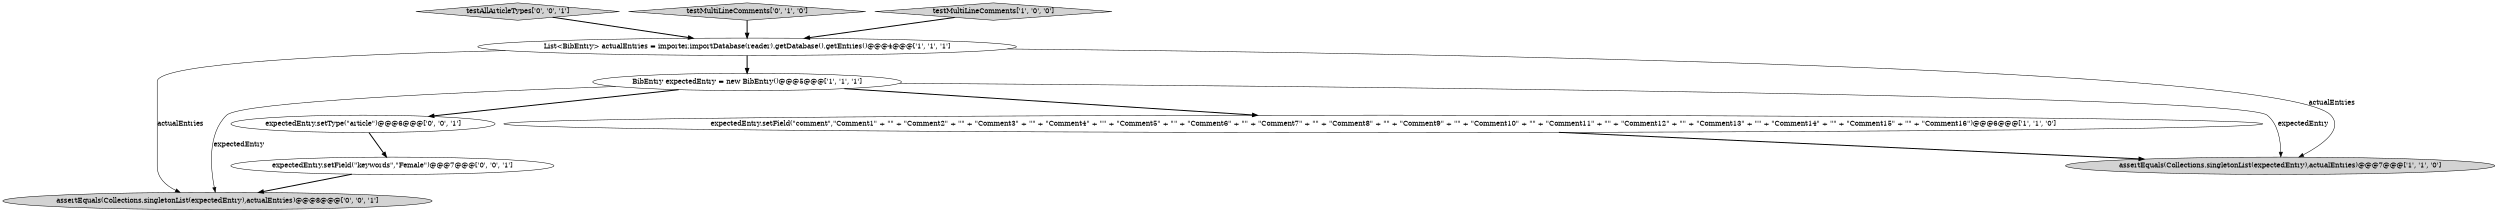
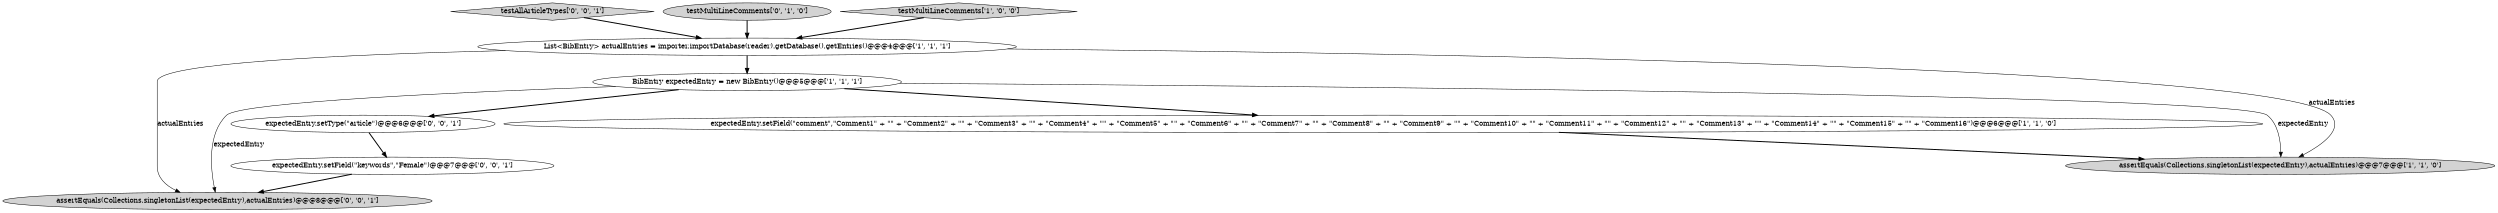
  digraph {
    node [fillcolor=white shape=ellipse style=filled]
    edge [style=bold]
    n1 [label="expectedEntry.setField(\"comment\",\"Comment1\" + \"\" + \"Comment2\" + \"\" + \"Comment3\" + \"\" + \"Comment4\" + \"\" + \"Comment5\" + \"\" + \"Comment6\" + \"\" + \"Comment7\" + \"\" + \"Comment8\" + \"\" + \"Comment9\" + \"\" + \"Comment10\" + \"\" + \"Comment11\" + \"\" + \"Comment12\" + \"\" + \"Comment13\" + \"\" + \"Comment14\" + \"\" + \"Comment15\" + \"\" + \"Comment16\")@@@6@@@['1', '1', '0']"]
    n2 [fillcolor=lightgray label="assertEquals(Collections.singletonList(expectedEntry),actualEntries)@@@7@@@['1', '1', '0']"]
    n3 [fillcolor=lightgray label="assertEquals(Collections.singletonList(expectedEntry),actualEntries)@@@8@@@['0', '0', '1']"]
    n4 [label="expectedEntry.setField(\"keywords\",\"Female\")@@@7@@@['0', '0', '1']"]
    n5 [label="expectedEntry.setType(\"article\")@@@6@@@['0', '0', '1']"]
    n6 [fillcolor=lightgray label="testAllArticleTypes['0', '0', '1']" shape=diamond]
    n7 [label="List<BibEntry> actualEntries = importer.importDatabase(reader).getDatabase().getEntries()@@@4@@@['1', '1', '1']"]
    n8 [label="BibEntry expectedEntry = new BibEntry()@@@5@@@['1', '1', '1']"]
-   n9 [fillcolor=lightgray label="testMultiLineComments['0', '1', '0']" shape=diamond]
+   n9 [fillcolor=lightgray label="testMultiLineComments['0', '1', '0']"]
    n10 [fillcolor=lightgray label="testMultiLineComments['1', '0', '0']" shape=diamond]
    n1 -> n2
    n4 -> n3
    n5 -> n4
    n6 -> n7
    n7 -> n2 [label=actualEntries style=solid]
    n7 -> n3 [label=actualEntries style=solid]
    n7 -> n8
    n8 -> n1
    n8 -> n2 [label=expectedEntry style=solid]
    n8 -> n3 [label=expectedEntry style=solid]
    n8 -> n5
    n9 -> n7
    n10 -> n7
  }
